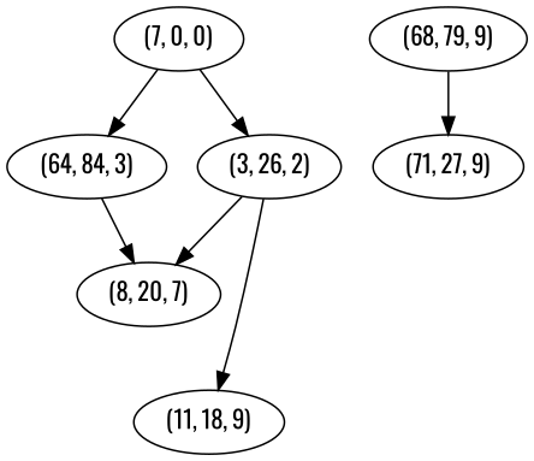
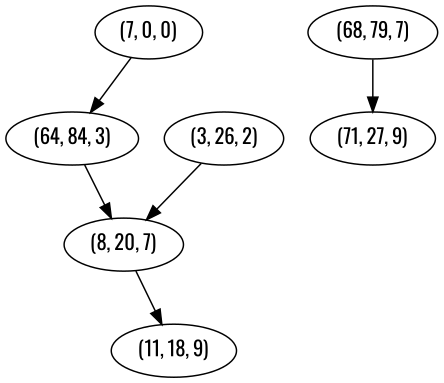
  digraph {
    fontname=Oswald
    node [fontname=Oswald]
    edge [fontname=Oswald]
    n1 [label="(7, 0, 0)"]
    "(3, 26, 2)"
    "(64, 84, 3)"
    "(8, 20, 7)"
    "(11, 18, 9)"
    n6 [label="(71, 27, 9)"]
-   "(68, 79, 7)" [label="(68, 79, 9)"]
-   n1 -> "(3, 26, 2)"
+   "(68, 79, 7)"
    n1 -> "(64, 84, 3)"
    "(3, 26, 2)" -> "(8, 20, 7)"
    "(64, 84, 3)" -> "(8, 20, 7)"
-   "(3, 26, 2)" -> "(11, 18, 9)"
+   "(8, 20, 7)" -> "(11, 18, 9)"
    "(68, 79, 7)" -> n6
  }
